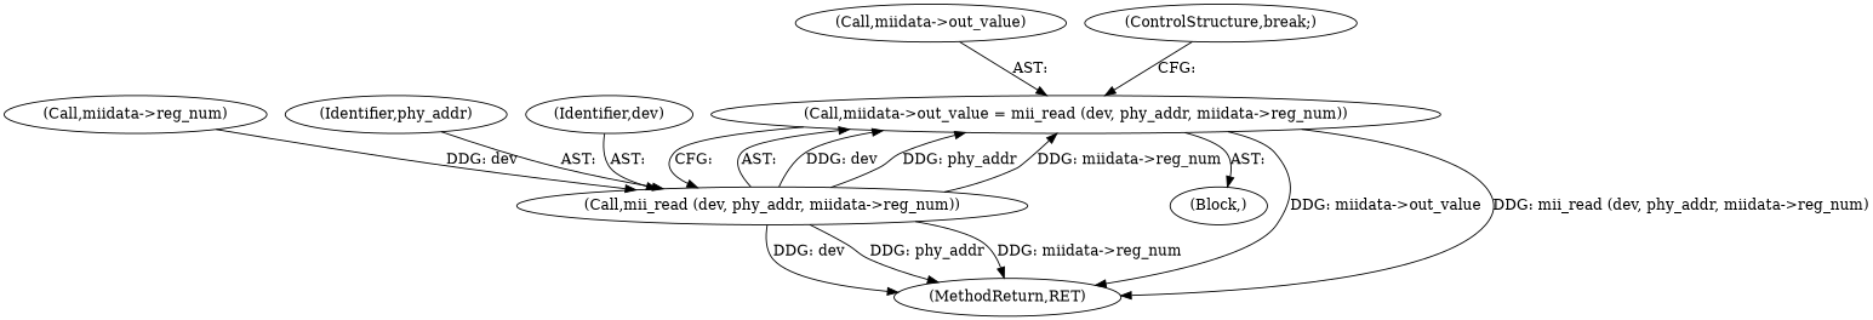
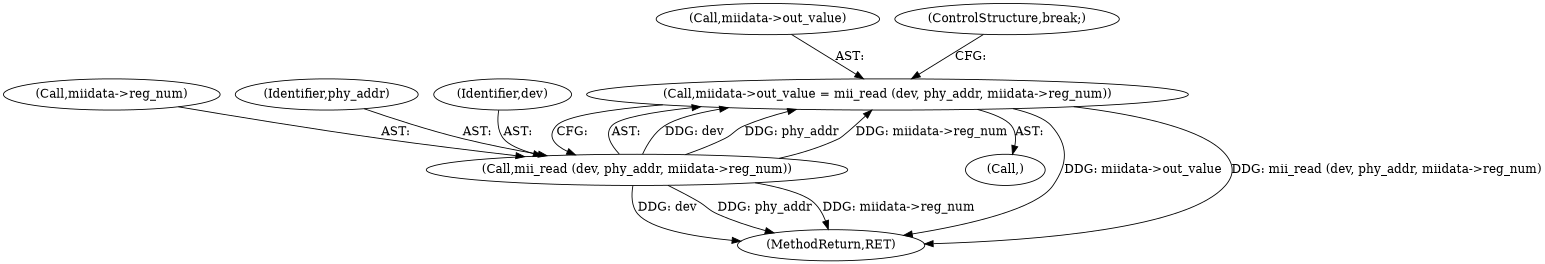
  digraph {
    n1 [label="(Call,miidata->out_value = mii_read (dev, phy_addr, miidata->reg_num))"]
    n2 [label="(Call,mii_read (dev, phy_addr, miidata->reg_num))"]
-   n3 [label="(Block,)"]
+   n3 [label="(Call,)"]
    n4 [label="(MethodReturn,RET)"]
    n5 [label="(Call,miidata->reg_num)"]
    n6 [label="(Call,miidata->out_value)"]
    n7 [label="(Identifier,phy_addr)"]
    n8 [label="(ControlStructure,break;)"]
    n9 [label="(Identifier,dev)"]
    n1 -> n2 [label="CFG: "]
    n1 -> n3 [label="AST: "]
    n1 -> n4 [label="DDG: miidata->out_value"]
    n1 -> n4 [label="DDG: mii_read (dev, phy_addr, miidata->reg_num)"]
    n2 -> n1 [label="AST: "]
    n2 -> n1 [label="DDG: dev"]
    n2 -> n1 [label="DDG: phy_addr"]
    n2 -> n1 [label="DDG: miidata->reg_num"]
    n2 -> n4 [label="DDG: dev"]
    n2 -> n4 [label="DDG: phy_addr"]
    n2 -> n4 [label="DDG: miidata->reg_num"]
-   n5 -> n2 [label="DDG: dev"]
+   n5 -> n2 [label="AST: "]
    n6 -> n1 [label="AST: "]
    n7 -> n2 [label="AST: "]
    n8 -> n1 [label="CFG: "]
    n9 -> n2 [label="AST: "]
  }
